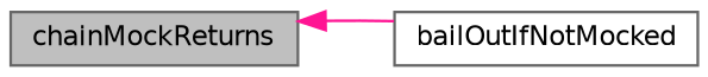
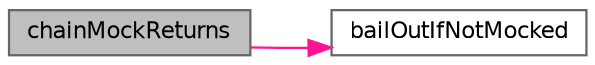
  digraph {
    rankdir=LR
    node [color=gray40 fontname=Helvetica fontsize=10 shape=record style=filled]
    n1 [fillcolor=grey75 fontcolor=black height=0.2 label=chainMockReturns width=0.4]
    n2 [fillcolor=white height=0.2 label=bailOutIfNotMocked width=0.4]
-   n2 -> n1 [color=deeppink fontname=Helvetica fontsize=10 labelfontname=Helvetica labelfontsize=10 style=solid]
+   n1 -> n2 [color=deeppink fontname=Helvetica fontsize=10 labelfontname=Helvetica labelfontsize=10 style=solid]
  }
